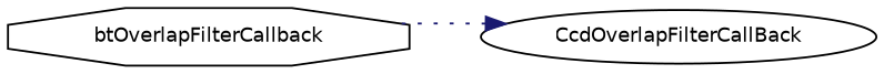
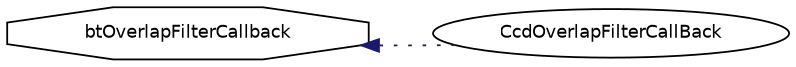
  digraph {
    rankdir=LR
    node [color=black fillcolor=white fontname=Helvetica fontsize=10 style=filled]
    n1 [height=0.2 label=btOverlapFilterCallback shape=octagon width=0.4]
    n2 [height=0.2 label=CcdOverlapFilterCallBack shape=ellipse width=0.4]
-   n2 -> n1 [color=midnightblue dir=back fontname=Helvetica fontsize=10 labelfontname=Helvetica labelfontsize=10 style=dotted]
+   n1 -> n2 [color=midnightblue dir=back fontname=Helvetica fontsize=10 labelfontname=Helvetica labelfontsize=10 style=dotted]
  }
